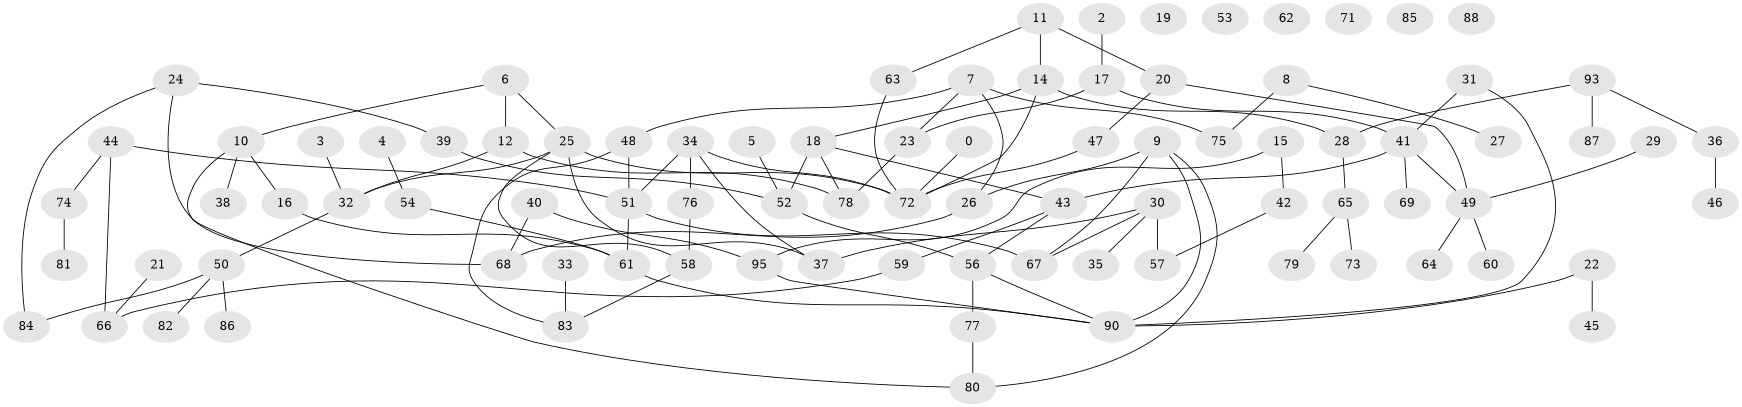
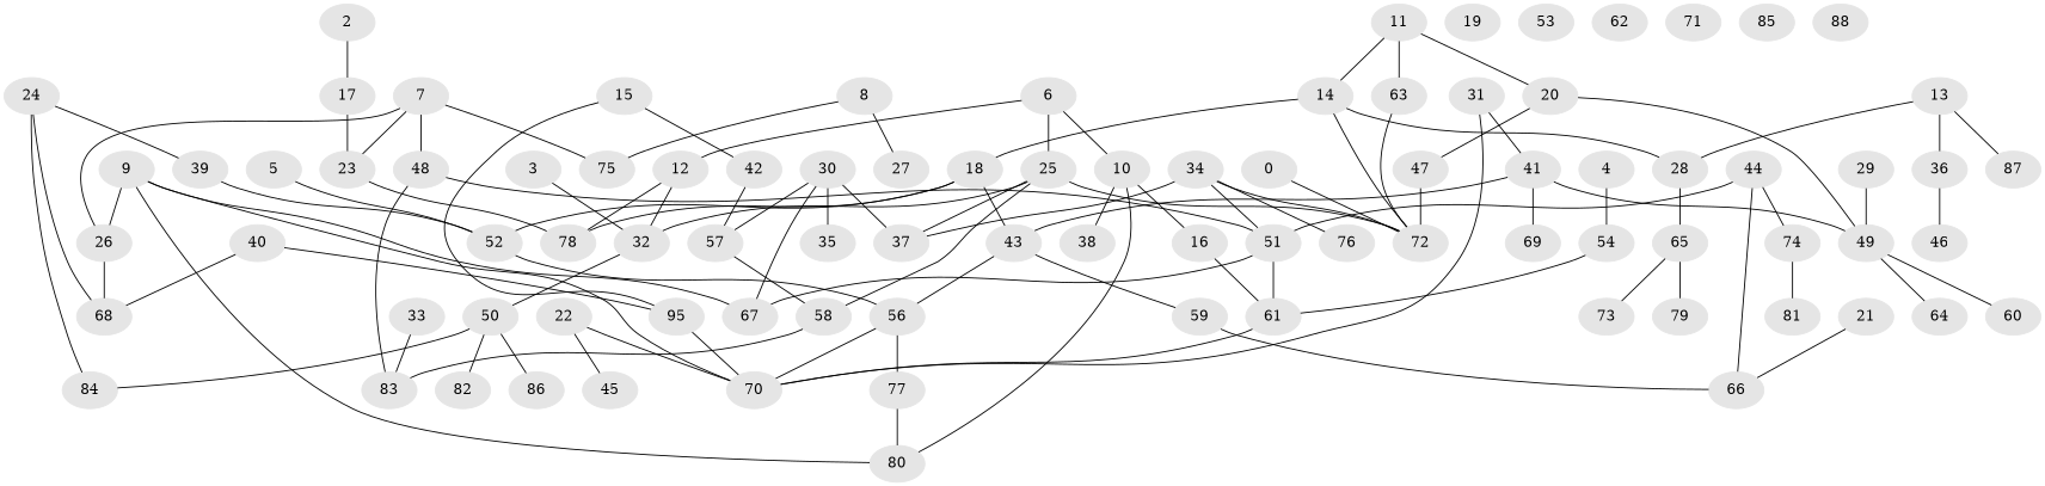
  graph {
    node [color=gray90 style=filled]
    n1 [label=0]
    72
    2
    17
    23
    41
    3
    32
    50
    4
    54
    61
    5
    52
    56
    6
    10
    12
    25
    80
    16
    38
    78
    37
    58
    7
    26
    48
    75
    68
    83
    51
    8
    27
    9
    67
-   70 [label=90]
+   70
    11
    14
    20
    63
    28
    18
    47
    49
-   13 [label=93]
+   13
    36
    87
    65
    46
    43
    15
    42
    n54 [label=95]
    57
    69
    59
    19
    60
    64
    21
    66
    22
    45
    24
    39
    84
    33
    73
    79
    29
    30
    35
    31
    82
    86
    34
    76
    40
    77
    44
    74
    81
    53
    62
    71
    85
    88
    n1 -- 72
    2 -- 17
    17 -- 23
-   17 -- 41
    23 -- 78
    41 -- 49
    41 -- 43
    41 -- 69
    3 -- 32
    32 -- 50
    50 -- 84
    50 -- 82
    50 -- 86
    4 -- 54
    54 -- 61
    61 -- 70
    5 -- 52
    52 -- 56
    56 -- 70
    56 -- 77
    6 -- 10
    6 -- 12
    6 -- 25
    10 -- 80
    10 -- 16
    10 -- 38
    12 -- 32
    12 -- 78
    25 -- 72
    25 -- 32
    25 -- 37
    25 -- 58
    16 -- 61
    58 -- 83
    7 -- 23
    7 -- 26
    7 -- 48
    7 -- 75
    26 -- 68
    48 -- 83
    48 -- 51
    51 -- 61
    51 -- 67
    8 -- 75
    8 -- 27
    9 -- 80
    9 -- 26
    9 -- 67
    9 -- 70
    11 -- 14
    11 -- 20
    11 -- 63
    14 -- 72
    14 -- 28
    14 -- 18
    20 -- 47
    20 -- 49
    63 -- 72
    28 -- 65
    18 -- 52
    18 -- 78
    18 -- 43
    47 -- 72
    49 -- 60
    49 -- 64
    13 -- 28
    13 -- 36
    13 -- 87
    36 -- 46
    65 -- 73
    65 -- 79
    43 -- 56
    43 -- 59
    15 -- 42
    15 -- n54
    42 -- 57
    n54 -- 70
-   76 -- 58
+   57 -- 58
    59 -- 66
    21 -- 66
    22 -- 70
    22 -- 45
    24 -- 68
    24 -- 39
    24 -- 84
    39 -- 52
    33 -- 83
    29 -- 49
    30 -- 37
    30 -- 67
    30 -- 57
    30 -- 35
    31 -- 41
    31 -- 70
    34 -- 72
    34 -- 37
    34 -- 51
    34 -- 76
    40 -- 68
    40 -- n54
    77 -- 80
    44 -- 51
    44 -- 66
    44 -- 74
    74 -- 81
  }
